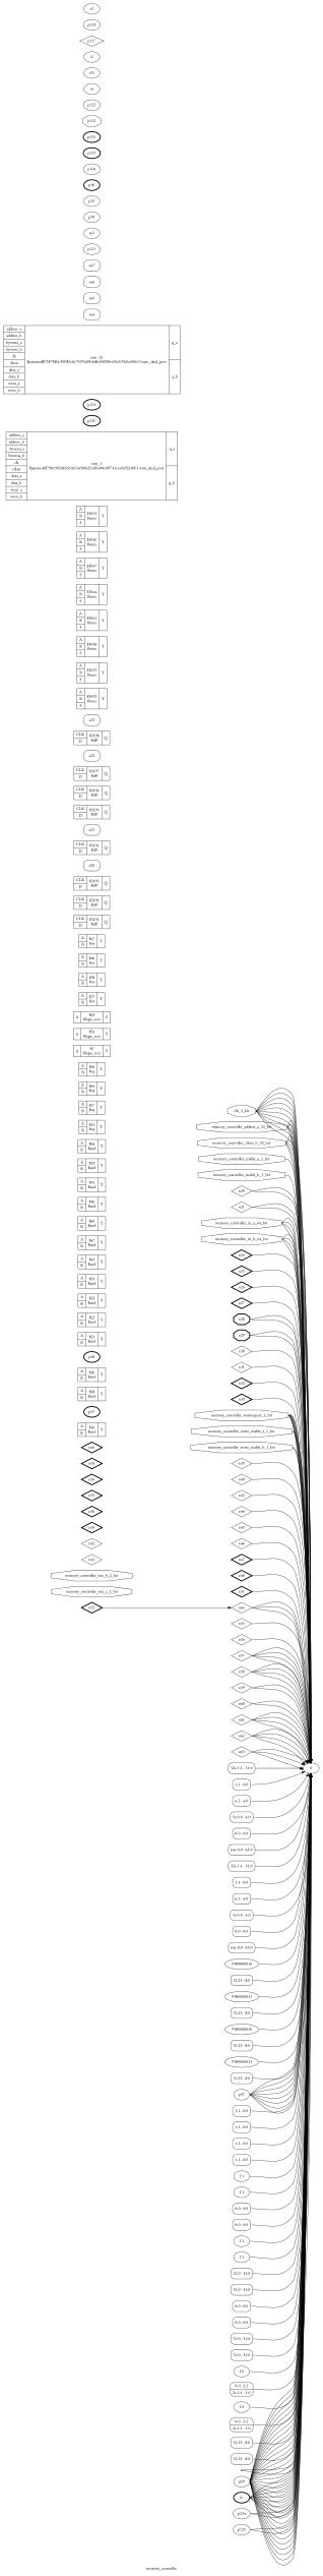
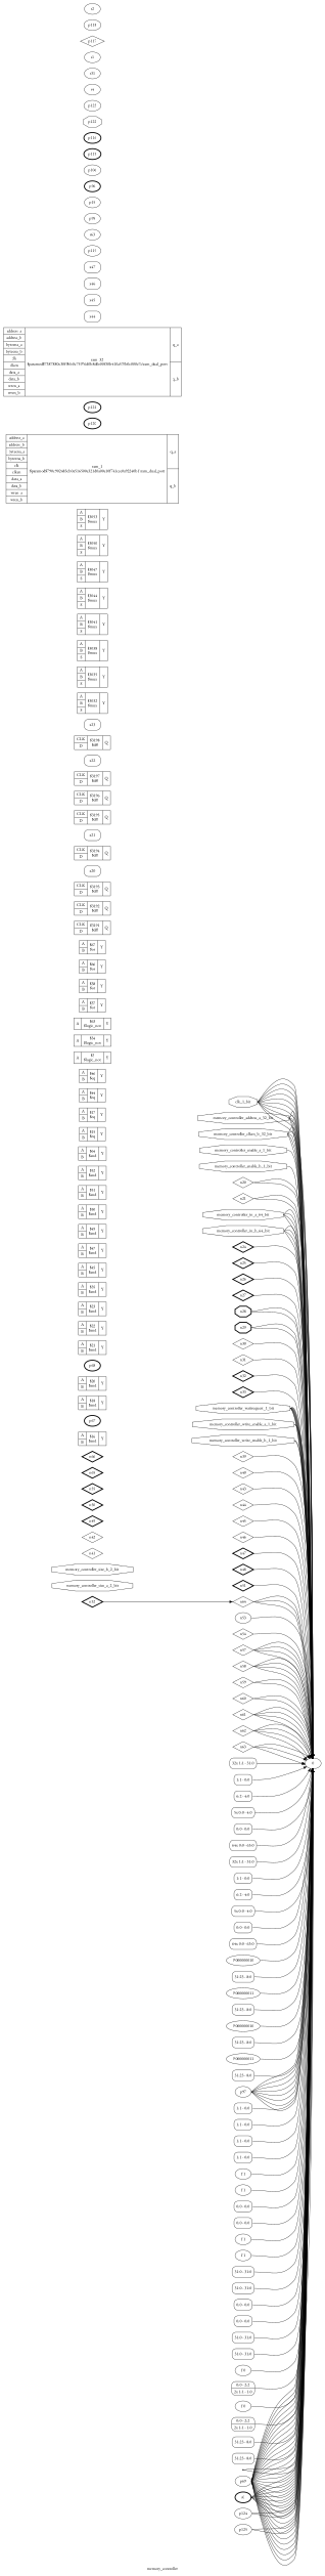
  digraph {
    fontname="EB Garamond"
    label=memory_controller
    rankdir=LR
    remincross=true
    node [fontname="EB Garamond" shape=record]
    edge [fontname="EB Garamond" tailport=e]
    n15 [color=black fontcolor=black label=clk_1_bit shape=octagon]
    0 [shape=""]
    n16 [color=black fontcolor=black label=memory_controller_address_a_32_bit shape=octagon]
    n17 [color=black fontcolor=black label=memory_controller_clken_b_32_bit shape=octagon]
    n18 [color=black fontcolor=black label=memory_controller_enable_a_1_bit shape=octagon]
    n19 [color=black fontcolor=black label=memory_controller_enable_b_1_bit shape=octagon]
    n20 [color=black fontcolor=black shape=diamond]
    n21 [color=black fontcolor=black shape=diamond]
    n22 [color=black fontcolor=black label=memory_controller_in_a_64_bit shape=octagon]
    n23 [color=black fontcolor=black label=memory_controller_in_b_64_bit shape=octagon]
    n24 [color=black fontcolor=black shape=diamond style="setlinewidth(3)"]
    n25 [color=black fontcolor=black shape=diamond style="setlinewidth(3)"]
    n26 [color=black fontcolor=black shape=diamond style="setlinewidth(3)"]
    n27 [color=black fontcolor=black shape=diamond style="setlinewidth(3)"]
    n28 [color=black fontcolor=black shape=octagon style="setlinewidth(3)"]
    n29 [color=black fontcolor=black shape=octagon style="setlinewidth(3)"]
    n30 [color=black fontcolor=black shape=diamond]
    n31 [color=black fontcolor=black shape=diamond]
    n32 [color=black fontcolor=black shape=diamond style="setlinewidth(3)"]
    n33 [color=black fontcolor=black shape=diamond style="setlinewidth(3)"]
    n34 [color=black fontcolor=black label=memory_controller_size_a_2_bit shape=octagon]
    n35 [color=black fontcolor=black label=memory_controller_size_b_2_bit shape=octagon]
    n36 [color=black fontcolor=black label=memory_controller_waitrequest_1_bit shape=octagon]
    n37 [color=black fontcolor=black label=memory_controller_write_enable_a_1_bit shape=octagon]
    n38 [color=black fontcolor=black label=memory_controller_write_enable_b_1_bit shape=octagon]
    n39 [color=black fontcolor=black shape=diamond]
    n40 [color=black fontcolor=black shape=diamond]
    n41 [color=black fontcolor=black shape=diamond]
    n42 [color=black fontcolor=black shape=diamond]
    n43 [color=black fontcolor=black shape=diamond]
    n44 [color=black fontcolor=black shape=diamond]
    n45 [color=black fontcolor=black shape=diamond]
    n46 [color=black fontcolor=black shape=diamond]
    n47 [color=black fontcolor=black shape=diamond style="setlinewidth(3)"]
    n48 [color=black fontcolor=black shape=diamond style="setlinewidth(3)"]
    n49 [color=black fontcolor=black shape=diamond style="setlinewidth(3)"]
    n50 [color=black fontcolor=black shape=diamond style="setlinewidth(3)"]
    n51 [color=black fontcolor=black shape=diamond style="setlinewidth(3)"]
    n52 [color=black fontcolor=black shape=diamond style="setlinewidth(3)"]
    n64 [color=black fontcolor=black shape=diamond]
-   n53 [color=black fontcolor=black shape=diamond]
+   n53 [color=black fontcolor=black shape=ellipse]
    n54 [color=black fontcolor=black shape=diamond]
    n55 [color=black fontcolor=black shape=diamond style="setlinewidth(3)"]
-   n56 [color=black fontcolor=black shape=diamond style="setlinewidth(3)"]
    n57 [color=black fontcolor=black shape=diamond]
    n58 [color=black fontcolor=black shape=diamond]
    n59 [color=black fontcolor=black shape=diamond]
    n60 [color=black fontcolor=black shape=diamond]
    n61 [color=black fontcolor=black shape=diamond]
    n62 [color=black fontcolor=black shape=diamond]
    n63 [color=black fontcolor=black shape=diamond]
    n65 [color=black fontcolor=black shape=diamond style="setlinewidth(3)"]
    n66 [color=black fontcolor=black shape=diamond style="setlinewidth(3)"]
    c70 [label="{{<0p67> A|<0p68> B}|$16\n$and|{<0p69> Y}}"]
    x0 [label="<0s31> 32x 1:1 - 31:0 " style=rounded]
    p67 [arrowhead=odiamond arrowtail=odiamond color=black dir=both style="setlinewidth(3)" shape=""]
    c71 [label="{{<0p67> A|<0p68> B}|$18\n$and|{<0p69> Y}}"]
    x1 [label="<0s0> 1:1 - 0:0 " style=rounded]
    c72 [label="{{<0p67> A|<0p68> B}|$20\n$and|{<0p69> Y}}"]
    x2 [label="<0s0> 6:2 - 4:0 " style=rounded]
    x3 [label="<0s4> 5x 0:0 - 4:0 " style=rounded]
    p68 [arrowhead=odiamond arrowtail=odiamond color=black dir=both style="setlinewidth(3)" shape=""]
    c73 [label="{{<0p67> A|<0p68> B}|$21\n$and|{<0p69> Y}}"]
    c74 [label="{{<0p67> A|<0p68> B}|$22\n$and|{<0p69> Y}}"]
    x4 [label="<0s0> 0:0 - 0:0 " style=rounded]
    c75 [label="{{<0p67> A|<0p68> B}|$23\n$and|{<0p69> Y}}"]
    c76 [label="{{<0p67> A|<0p68> B}|$35\n$and|{<0p69> Y}}"]
    x5 [label="<0s63> 64x 0:0 - 63:0 " style=rounded]
    c77 [label="{{<0p67> A|<0p68> B}|$45\n$and|{<0p69> Y}}"]
    x6 [label="<0s31> 32x 1:1 - 31:0 " style=rounded]
    c78 [label="{{<0p67> A|<0p68> B}|$47\n$and|{<0p69> Y}}"]
    x7 [label="<0s0> 1:1 - 0:0 " style=rounded]
    c79 [label="{{<0p67> A|<0p68> B}|$49\n$and|{<0p69> Y}}"]
    x8 [label="<0s0> 6:2 - 4:0 " style=rounded]
    x9 [label="<0s4> 5x 0:0 - 4:0 " style=rounded]
    c80 [label="{{<0p67> A|<0p68> B}|$50\n$and|{<0p69> Y}}"]
    c81 [label="{{<0p67> A|<0p68> B}|$51\n$and|{<0p69> Y}}"]
    x10 [label="<0s0> 0:0 - 0:0 " style=rounded]
    c82 [label="{{<0p67> A|<0p68> B}|$52\n$and|{<0p69> Y}}"]
    c83 [label="{{<0p67> A|<0p68> B}|$64\n$and|{<0p69> Y}}"]
    x11 [label="<0s63> 64x 0:0 - 63:0 " style=rounded]
    v13 [label="9'000000010" shape=""]
    c84 [label="{{<0p67> A|<0p68> B}|$15\n$eq|{<0p69> Y}}"]
    x12 [label="<0s0> 31:23 - 8:0 " style=rounded]
    v15 [label="9'000000011" shape=""]
    c85 [label="{{<0p67> A|<0p68> B}|$17\n$eq|{<0p69> Y}}"]
    x14 [label="<0s0> 31:23 - 8:0 " style=rounded]
    v17 [label="9'000000010" shape=""]
    c86 [label="{{<0p67> A|<0p68> B}|$44\n$eq|{<0p69> Y}}"]
    x16 [label="<0s0> 31:23 - 8:0 " style=rounded]
    v19 [label="9'000000011" shape=""]
    c87 [label="{{<0p67> A|<0p68> B}|$46\n$eq|{<0p69> Y}}"]
    x18 [label="<0s0> 31:23 - 8:0 " style=rounded]
    c88 [label="{{<0p67> A}|$3\n$logic_not|{<0p69> Y}}"]
    c89 [label="{{<0p67> A}|$34\n$logic_not|{<0p69> Y}}"]
    c90 [label="{{<0p67> A}|$63\n$logic_not|{<0p69> Y}}"]
    c91 [label="{{<0p67> A|<0p68> B}|$37\n$or|{<0p69> Y}}"]
    c92 [label="{{<0p67> A|<0p68> B}|$38\n$or|{<0p69> Y}}"]
    c93 [label="{{<0p67> A|<0p68> B}|$66\n$or|{<0p69> Y}}"]
    c94 [label="{{<0p67> A|<0p68> B}|$67\n$or|{<0p69> Y}}"]
    c98 [label="{{<0p95> CLK|<0p96> D}|$3191\n$dff|{<0p97> Q}}"]
    c99 [label="{{<0p95> CLK|<0p96> D}|$3192\n$dff|{<0p97> Q}}"]
    c100 [label="{{<0p95> CLK|<0p96> D}|$3193\n$dff|{<0p97> Q}}"]
    x20 [arrowhead=odiamond arrowtail=odiamond color=black dir=both style=rounded]
    p97 [shape=""]
    c101 [label="{{<0p95> CLK|<0p96> D}|$3194\n$dff|{<0p97> Q}}"]
    x21 [arrowhead=odiamond arrowtail=odiamond color=black dir=both style=rounded]
    c102 [label="{{<0p95> CLK|<0p96> D}|$3195\n$dff|{<0p97> Q}}"]
    c103 [label="{{<0p95> CLK|<0p96> D}|$3196\n$dff|{<0p97> Q}}"]
    c104 [label="{{<0p95> CLK|<0p96> D}|$3197\n$dff|{<0p97> Q}}"]
    x22 [arrowhead=odiamond arrowtail=odiamond color=black dir=both style=rounded]
    c105 [label="{{<0p95> CLK|<0p96> D}|$3198\n$dff|{<0p97> Q}}"]
    x23 [arrowhead=odiamond arrowtail=odiamond color=black dir=both style=rounded]
    c107 [label="{{<0p67> A|<0p68> B|<0p106> S}|$3032\n$mux|{<0p69> Y}}"]
    c108 [label="{{<0p67> A|<0p68> B|<0p106> S}|$3035\n$mux|{<0p69> Y}}"]
    c109 [label="{{<0p67> A|<0p68> B|<0p106> S}|$3038\n$mux|{<0p69> Y}}"]
    x24 [label="<0s0> 1:1 - 0:0 " style=rounded]
    c110 [label="{{<0p67> A|<0p68> B|<0p106> S}|$3041\n$mux|{<0p69> Y}}"]
    x25 [label="<0s0> 1:1 - 0:0 " style=rounded]
    c111 [label="{{<0p67> A|<0p68> B|<0p106> S}|$3044\n$mux|{<0p69> Y}}"]
    c112 [label="{{<0p67> A|<0p68> B|<0p106> S}|$3047\n$mux|{<0p69> Y}}"]
    c113 [label="{{<0p67> A|<0p68> B|<0p106> S}|$3050\n$mux|{<0p69> Y}}"]
    x26 [label="<0s0> 1:1 - 0:0 " style=rounded]
    c114 [label="{{<0p67> A|<0p68> B|<0p106> S}|$3053\n$mux|{<0p69> Y}}"]
    x27 [label="<0s0> 1:1 - 0:0 " style=rounded]
    v28 [label="1'1" shape=""]
    v29 [label="1'1" shape=""]
    c126 [label="{{<0p115> address_a|<0p116> address_b|<0p117> byteena_a|<0p118> byteena_b|<0p15> clk|<0p119> clken|<0p120> data_a|<0p121> data_b|<0p122> wren_a|<0p123> wren_b}|ram_1\n$paramod$790c902483cb0a516500e321d0a00e10f741cce0a92240b1\\ram_dual_port|{<0p124> q_a|<0p125> q_b}}"]
    x30 [label="<0s0> 0:0 - 0:0 " style=rounded]
    p120 [arrowhead=odiamond arrowtail=odiamond color=black dir=both style="setlinewidth(3)" shape=""]
    x31 [label="<0s0> 0:0 - 0:0 " style=rounded]
    p121 [arrowhead=odiamond arrowtail=odiamond color=black dir=both style="setlinewidth(3)" shape=""]
    v32 [label="1'1" shape=""]
    v33 [label="1'1" shape=""]
    c127 [label="{{<0p115> address_a|<0p116> address_b|<0p117> byteena_a|<0p118> byteena_b|<0p15> clk|<0p119> clken|<0p120> data_a|<0p121> data_b|<0p122> wren_a|<0p123> wren_b}|ram_32\n$paramod$7387880c30f9bb0c75976d0b8d0e00f30b410a57fb0c000e7c\\ram_dual_port|{<0p124> q_a|<0p125> q_b}}"]
    x34 [label="<0s0> 31:0 - 31:0 " style=rounded]
    x35 [label="<0s0> 31:0 - 31:0 " style=rounded]
    x36 [label="<0s0> 0:0 - 0:0 " style=rounded]
    x37 [label="<0s0> 0:0 - 0:0 " style=rounded]
    x38 [label="<0s0> 31:0 - 31:0 " style=rounded]
    x39 [label="<0s0> 31:0 - 31:0 " style=rounded]
    v41 [label="1'0" shape=""]
    x40 [label="<0s2> 0:0 - 2:2 |<0s1> 2x 1:1 - 1:0 " style=rounded]
    v43 [label="1'0" shape=""]
    x42 [label="<0s2> 0:0 - 2:2 |<0s1> 2x 1:1 - 1:0 " style=rounded]
    x44 [color=black style=rounded]
    x45 [color=black style=rounded]
    x46 [color=black style=rounded]
    x47 [color=black style=rounded]
    x48 [label="<0s0> 31:23 - 8:0 " style=rounded]
    x49 [label="<0s0> 31:23 - 8:0 " style=rounded]
    n10 [color=black shape=point]
    p69 [shape=""]
    p119 [color=black shape=""]
    s63 [color=black shape=""]
    p95 [color=black shape=""]
    p15 [color=black shape=""]
    s0 [color=black style="setlinewidth(3)" shape=""]
    p96 [color=black style="setlinewidth(3)" shape=""]
    p106 [color=black shape=""]
    p115 [color=black style="setlinewidth(3)" shape=""]
    p116 [color=black style="setlinewidth(3)" shape=""]
    p124 [shape=""]
    p125 [shape=""]
    p122 [color=black shape=octagon]
    p123 [color=black shape=""]
    s4 [color=black shape=""]
    s31 [color=black shape=""]
    s1 [color=black shape=""]
    p117 [color=black shape=diamond]
    p118 [color=black shape=""]
    s2 [color=black shape=""]
    n15 -> 0
    n15 -> 0
    n15 -> 0
    n15 -> 0
    n15 -> 0
    n15 -> 0
    n15 -> 0
    n15 -> 0
    n15 -> 0
    n15 -> 0
    n16 -> 0
    n16 -> 0
    n16 -> 0
    n16 -> 0
    n16 -> 0
    n17 -> 0
    n17 -> 0
    n17 -> 0
    n17 -> 0
    n17 -> 0
    n18 -> 0
    n19 -> 0
    n20 -> 0
    n20 -> 0
    n21 -> 0
    n21 -> 0
    n22 -> 0
    n22 -> 0
    n22 -> 0
    n22 -> 0
    n23 -> 0
    n23 -> 0
    n23 -> 0
    n23 -> 0
    n24 -> 0
    n25 -> 0
    n26 -> 0
    n27 -> 0
    n28 -> 0
    n28 -> 0
    n29 -> 0
    n29 -> 0
    n30 -> 0
    n31 -> 0
    n32 -> 0
    n33 -> 0
    n36 -> 0
    n36 -> 0
    n36 -> 0
    n36 -> 0
    n36 -> 0
    n36 -> 0
    n36 -> 0
    n36 -> 0
    n36 -> 0
    n37 -> 0
    n37 -> 0
    n38 -> 0
    n38 -> 0
    n39 -> 0
    n40 -> 0
    n43 -> 0
    n44 -> 0
    n45 -> 0
    n46 -> 0
    n47 -> 0
    n48 -> 0
    n51 -> 0
    n52 -> n64
    n64 -> 0
    n64 -> 0
    n64 -> 0
    n53 -> 0
    n54 -> 0
    n57 -> 0
    n57 -> 0
    n57 -> 0
    n57 -> 0
    n58 -> 0
    n58 -> 0
    n58 -> 0
    n58 -> 0
    n59 -> 0
    n59 -> 0
    n60 -> 0
    n60 -> 0
    n61 -> 0
    n61 -> 0
    n61 -> 0
    n61 -> 0
    n62 -> 0
    n62 -> 0
    n62 -> 0
    n62 -> 0
    n63 -> 0
    n63 -> 0
    n63 -> 0
    x0 -> 0
    x1 -> 0
    x2 -> 0
    x3 -> 0
    x4 -> 0
    x5 -> 0
    x6 -> 0
    x7 -> 0
    x8 -> 0
    x9 -> 0
    x10 -> 0
    x11 -> 0
    v13 -> 0
    x12 -> 0
    v15 -> 0
    x14 -> 0
    v17 -> 0
    x16 -> 0
    v19 -> 0
    x18 -> 0
    p97 -> 0
    p97 -> 0
    p97 -> 0
    p97 -> 0
    p97 -> 0
    p97 -> 0
    p97 -> 0
    p97 -> 0
    x24 -> 0
    x25 -> 0
    x26 -> 0
    x27 -> 0
    v28 -> 0
    v29 -> 0
    x30 -> 0
    x31 -> 0
    v32 -> 0
    v33 -> 0
    x34 -> 0
    x35 -> 0
    x36 -> 0
    x37 -> 0
    x38 -> 0
    x39 -> 0
    v41 -> 0
    x40 -> 0
    v43 -> 0
    x42 -> 0
    x48 -> 0
    x49 -> 0
    n10 -> 0
    n10 -> 0
    p69 -> 0
    p69 -> 0
    p69 -> 0
    p69 -> 0
    p69 -> 0
    p69 -> 0
    p69 -> 0
    p69 -> 0
    p69 -> 0
    p69 -> 0
    p69 -> 0
    p69 -> 0
    p69 -> 0
    p69 -> 0
    p69 -> 0
    p69 -> 0
    p69 -> 0
    p69 -> 0
    p69 -> 0
    p69 -> 0
    p69 -> 0
    p69 -> 0
    p69 -> 0
    p69 -> 0
    p69 -> 0
    p69 -> 0
    p69 -> 0
    p69 -> 0
    p69 -> 0
    p69 -> 0
    p69 -> 0
    p69 -> 0
    p69 -> 0
    s0 -> 0
    s0 -> 0
    s0 -> 0
    s0 -> 0
    s0 -> 0
    s0 -> 0
    s0 -> 0
    s0 -> 0
    p124 -> 0
    p124 -> 0
    p125 -> 0
    p125 -> 0
  }
